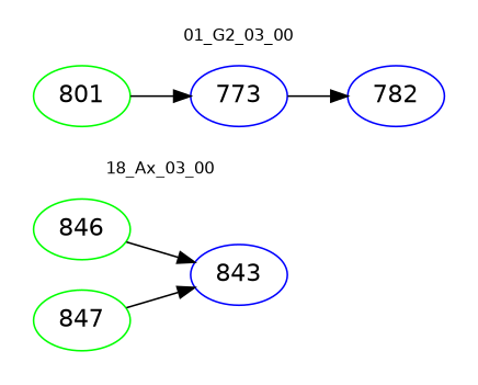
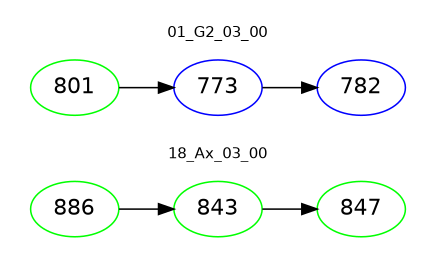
  digraph {
    fontname="DejaVu Sans"
    rankdir=LR
    node [color=green fontname="DejaVu Sans"]
    edge [color=black fontname="DejaVu Sans"]
-   n1 [label=846]
-   n2 [color=blue label=843]
+   n1 [label=886]
+   n2 [label=843]
    n3 [label=847]
    n4 [label=801]
    n5 [color=blue label=773]
    n6 [color=blue label=782]
    subgraph cluster_1 {
      color=white
      fontsize=10
      label="18_Ax_03_00"
      n1
      n2
      n3
    }
    subgraph cluster_2 {
      color=white
      fontsize=10
      label="01_G2_03_00"
      n4
      n5
      n6
    }
    n1 -> n2
-   n3 -> n2
+   n2 -> n3
    n4 -> n5
    n5 -> n6
  }
